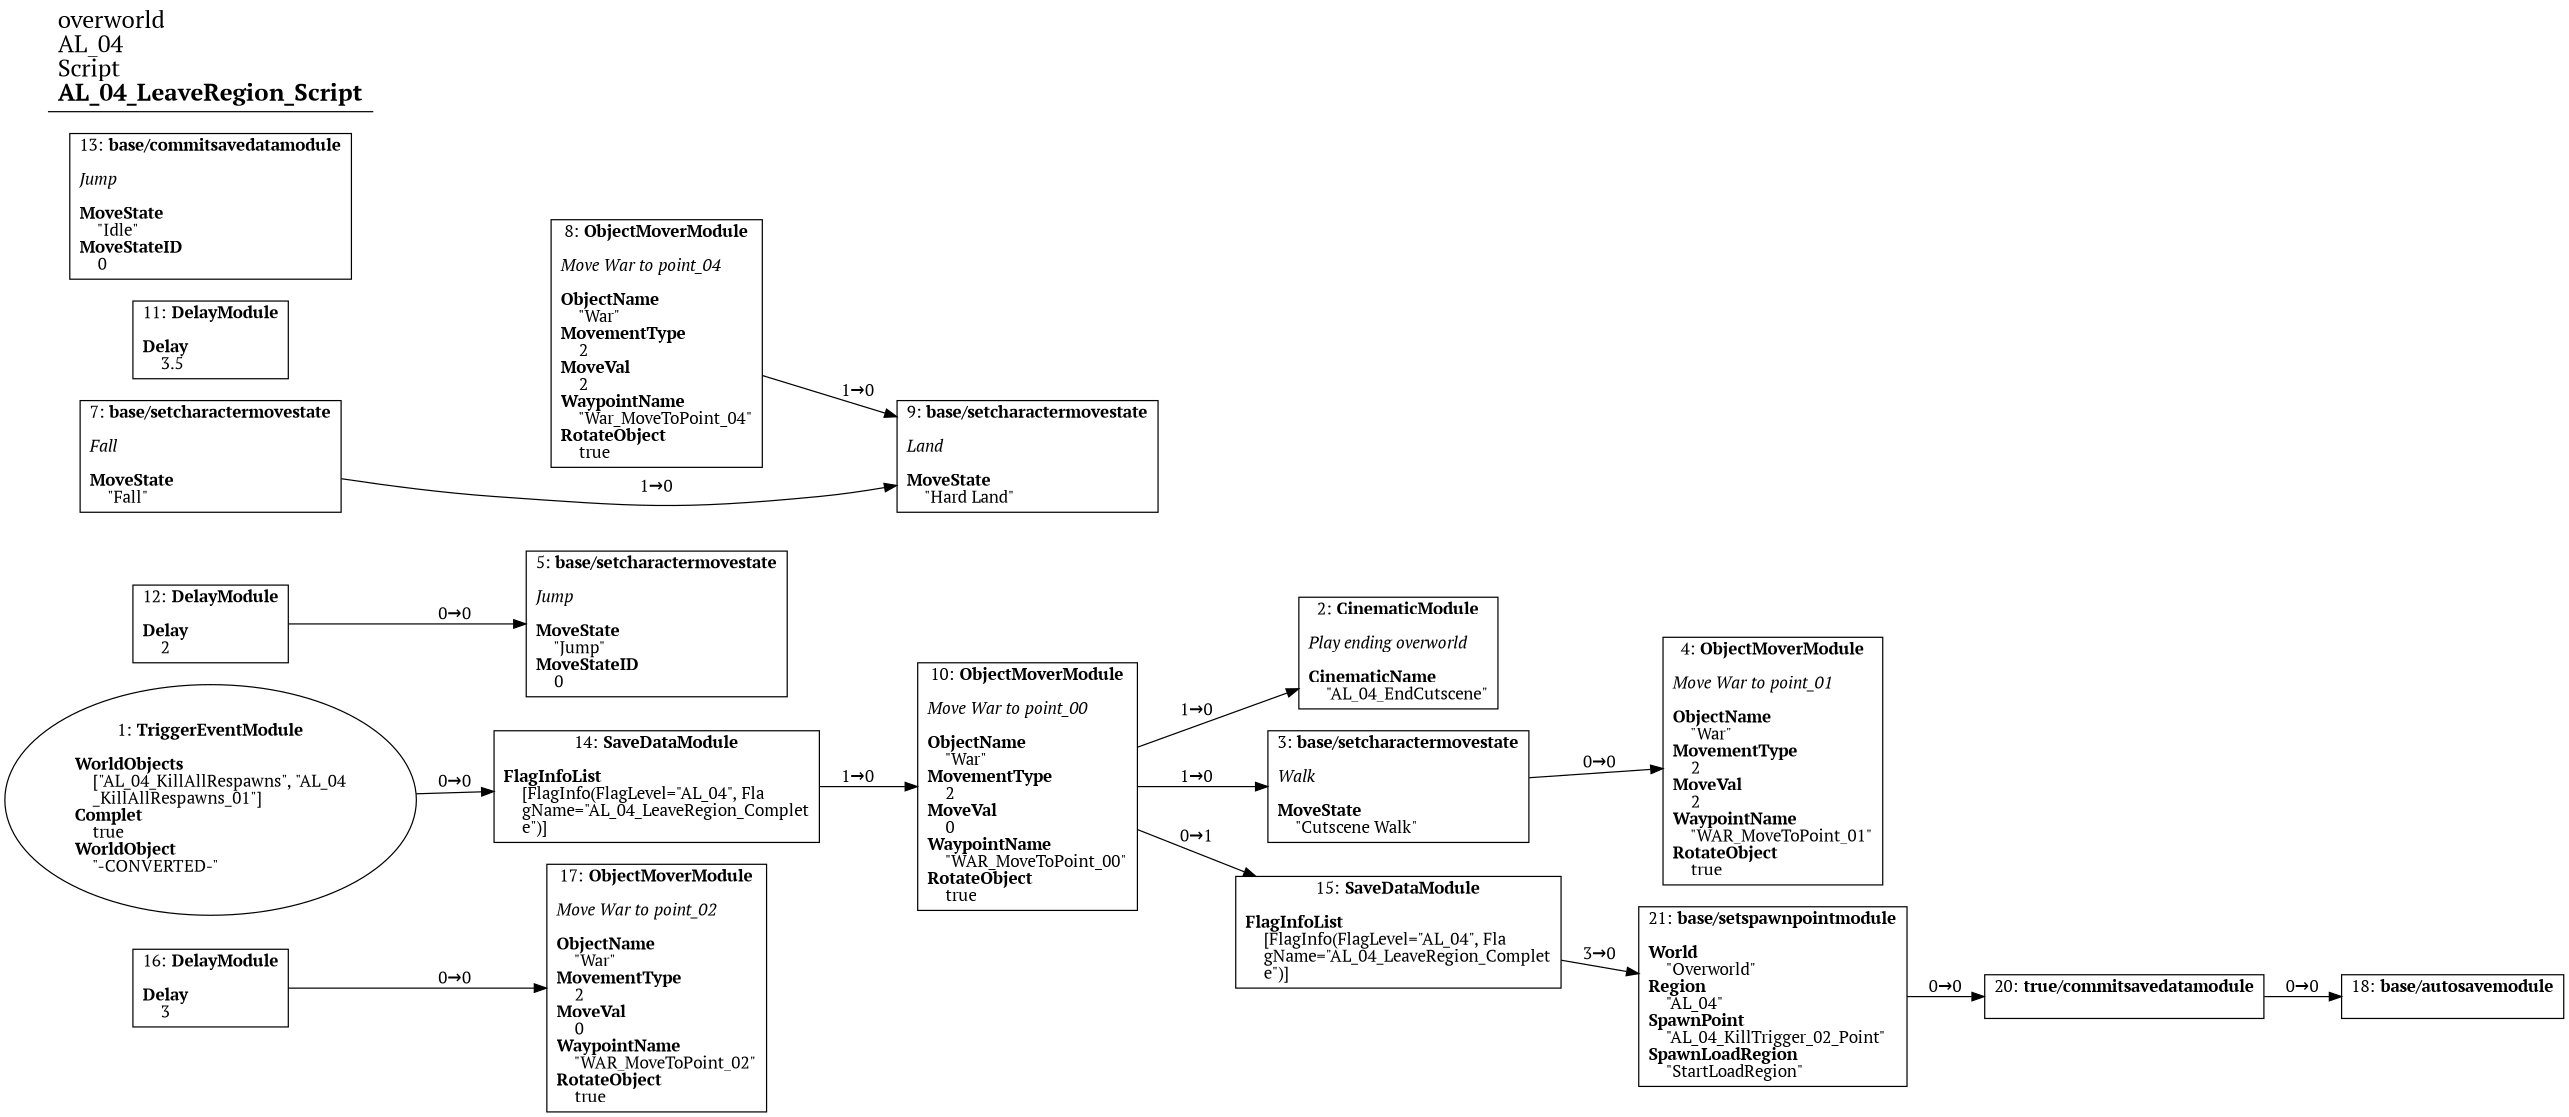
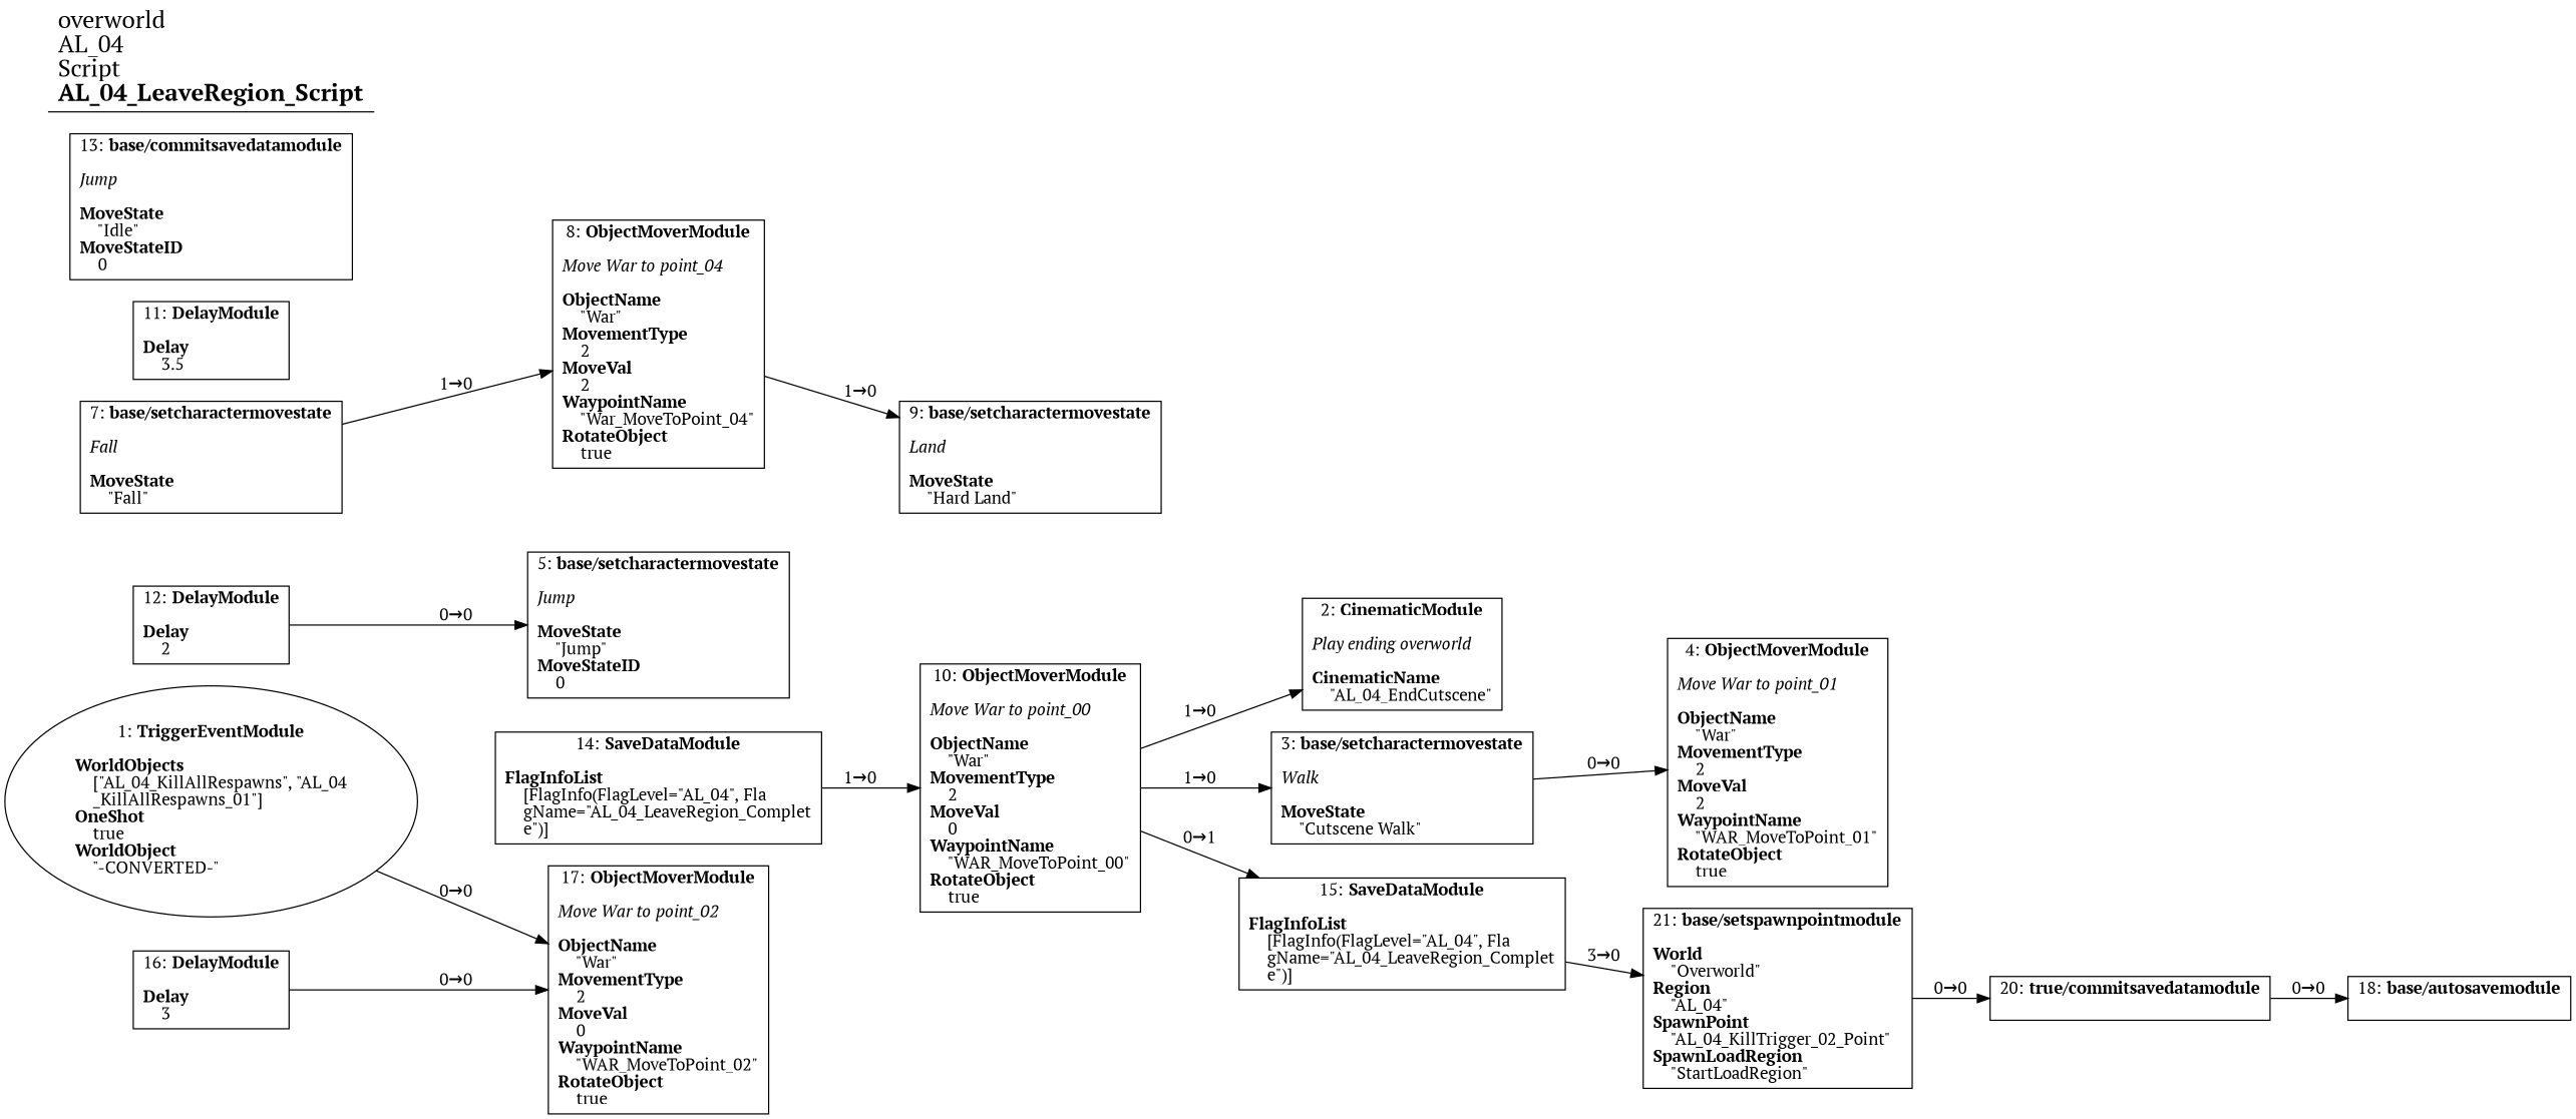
  digraph {
    fontname="PT Serif"
    rankdir=LR
    splines=spline
    node [fontname="PT Serif" shape=box]
    edge [fontname="PT Serif"]
-   n1 [label=<1: <b>TriggerEventModule</b><br/><br/><b>WorldObjects</b><br align="left"/>    [&quot;AL_04_KillAllRespawns&quot;, &quot;AL_04<br align="left"/>    _KillAllRespawns_01&quot;]<br align="left"/><b>Complet</b><br align="left"/>    true<br align="left"/><b>WorldObject</b><br align="left"/>    &quot;-CONVERTED-&quot;<br align="left"/>> shape=oval]
+   n1 [label=<1: <b>TriggerEventModule</b><br/><br/><b>WorldObjects</b><br align="left"/>    [&quot;AL_04_KillAllRespawns&quot;, &quot;AL_04<br align="left"/>    _KillAllRespawns_01&quot;]<br align="left"/><b>OneShot</b><br align="left"/>    true<br align="left"/><b>WorldObject</b><br align="left"/>    &quot;-CONVERTED-&quot;<br align="left"/>> shape=oval]
    n2 [label=<14: <b>SaveDataModule</b><br/><br/><b>FlagInfoList</b><br align="left"/>    [FlagInfo(FlagLevel=&quot;AL_04&quot;, Fla<br align="left"/>    gName=&quot;AL_04_LeaveRegion_Complet<br align="left"/>    e&quot;)]<br align="left"/>>]
    n3 [label=<10: <b>ObjectMoverModule</b><br/><br/><i>Move War to point_00<br align="left"/></i><br align="left"/><b>ObjectName</b><br align="left"/>    &quot;War&quot;<br align="left"/><b>MovementType</b><br align="left"/>    2<br align="left"/><b>MoveVal</b><br align="left"/>    0<br align="left"/><b>WaypointName</b><br align="left"/>    &quot;WAR_MoveToPoint_00&quot;<br align="left"/><b>RotateObject</b><br align="left"/>    true<br align="left"/>>]
    n4 [label=<2: <b>CinematicModule</b><br/><br/><i>Play ending overworld<br align="left"/></i><br align="left"/><b>CinematicName</b><br align="left"/>    &quot;AL_04_EndCutscene&quot;<br align="left"/>>]
    n5 [label=<3: <b>base/setcharactermovestate</b><br/><br/><i>Walk<br align="left"/></i><br align="left"/><b>MoveState</b><br align="left"/>    &quot;Cutscene Walk&quot;<br align="left"/>>]
    n6 [label=<15: <b>SaveDataModule</b><br/><br/><b>FlagInfoList</b><br align="left"/>    [FlagInfo(FlagLevel=&quot;AL_04&quot;, Fla<br align="left"/>    gName=&quot;AL_04_LeaveRegion_Complet<br align="left"/>    e&quot;)]<br align="left"/>>]
    n7 [label=<4: <b>ObjectMoverModule</b><br/><br/><i>Move War to point_01<br align="left"/></i><br align="left"/><b>ObjectName</b><br align="left"/>    &quot;War&quot;<br align="left"/><b>MovementType</b><br align="left"/>    2<br align="left"/><b>MoveVal</b><br align="left"/>    2<br align="left"/><b>WaypointName</b><br align="left"/>    &quot;WAR_MoveToPoint_01&quot;<br align="left"/><b>RotateObject</b><br align="left"/>    true<br align="left"/>>]
    n8 [label=<16: <b>DelayModule</b><br/><br/><b>Delay</b><br align="left"/>    3<br align="left"/>>]
    n9 [label=<17: <b>ObjectMoverModule</b><br/><br/><i>Move War to point_02<br align="left"/></i><br align="left"/><b>ObjectName</b><br align="left"/>    &quot;War&quot;<br align="left"/><b>MovementType</b><br align="left"/>    2<br align="left"/><b>MoveVal</b><br align="left"/>    0<br align="left"/><b>WaypointName</b><br align="left"/>    &quot;WAR_MoveToPoint_02&quot;<br align="left"/><b>RotateObject</b><br align="left"/>    true<br align="left"/>>]
    n10 [label=<5: <b>base/setcharactermovestate</b><br/><br/><i>Jump<br align="left"/></i><br align="left"/><b>MoveState</b><br align="left"/>    &quot;Jump&quot;<br align="left"/><b>MoveStateID</b><br align="left"/>    0<br align="left"/>>]
    n11 [label=<7: <b>base/setcharactermovestate</b><br/><br/><i>Fall<br align="left"/></i><br align="left"/><b>MoveState</b><br align="left"/>    &quot;Fall&quot;<br align="left"/>>]
    n12 [label=<8: <b>ObjectMoverModule</b><br/><br/><i>Move War to point_04<br align="left"/></i><br align="left"/><b>ObjectName</b><br align="left"/>    &quot;War&quot;<br align="left"/><b>MovementType</b><br align="left"/>    2<br align="left"/><b>MoveVal</b><br align="left"/>    2<br align="left"/><b>WaypointName</b><br align="left"/>    &quot;War_MoveToPoint_04&quot;<br align="left"/><b>RotateObject</b><br align="left"/>    true<br align="left"/>>]
    n13 [label=<9: <b>base/setcharactermovestate</b><br/><br/><i>Land<br align="left"/></i><br align="left"/><b>MoveState</b><br align="left"/>    &quot;Hard Land&quot;<br align="left"/>>]
    n14 [label=<21: <b>base/setspawnpointmodule</b><br/><br/><b>World</b><br align="left"/>    &quot;Overworld&quot;<br align="left"/><b>Region</b><br align="left"/>    &quot;AL_04&quot;<br align="left"/><b>SpawnPoint</b><br align="left"/>    &quot;AL_04_KillTrigger_02_Point&quot;<br align="left"/><b>SpawnLoadRegion</b><br align="left"/>    &quot;StartLoadRegion&quot;<br align="left"/>>]
    n15 [label=<20: <b>true/commitsavedatamodule</b><br/><br/>>]
    n16 [label=<11: <b>DelayModule</b><br/><br/><b>Delay</b><br align="left"/>    3.5<br align="left"/>>]
    n17 [label=<12: <b>DelayModule</b><br/><br/><b>Delay</b><br align="left"/>    2<br align="left"/>>]
    n18 [label=<13: <b>base/commitsavedatamodule</b><br/><br/><i>Jump<br align="left"/></i><br align="left"/><b>MoveState</b><br align="left"/>    &quot;Idle&quot;<br align="left"/><b>MoveStateID</b><br align="left"/>    0<br align="left"/>>]
    n19 [label=<18: <b>base/autosavemodule</b><br/><br/>>]
    n20 [label=<<font point-size="20">overworld<br align="left"/>AL_04<br align="left"/>Script<br align="left"/><b>AL_04_LeaveRegion_Script</b><br align="left"/></font>> shape=underline]
-   n1 -> n2 [label="0→0"]
+   n1 -> n9 [label="0→0"]
    n2 -> n3 [label="1→0"]
    n3 -> n4 [label="1→0"]
    n3 -> n5 [label="1→0"]
    n3 -> n6 [label="0→1"]
    n5 -> n7 [label="0→0"]
    n6 -> n14 [label="3→0"]
    n8 -> n9 [label="0→0"]
-   n11 -> n13 [label="1→0"]
+   n11 -> n12 [label="1→0"]
    n12 -> n13 [label="1→0"]
    n14 -> n15 [label="0→0"]
    n15 -> n19 [label="0→0"]
    n17 -> n10 [label="0→0"]
  }
